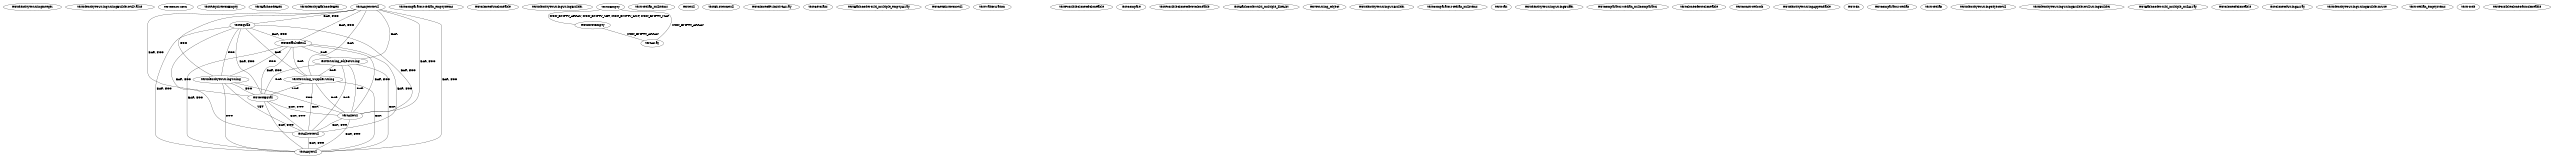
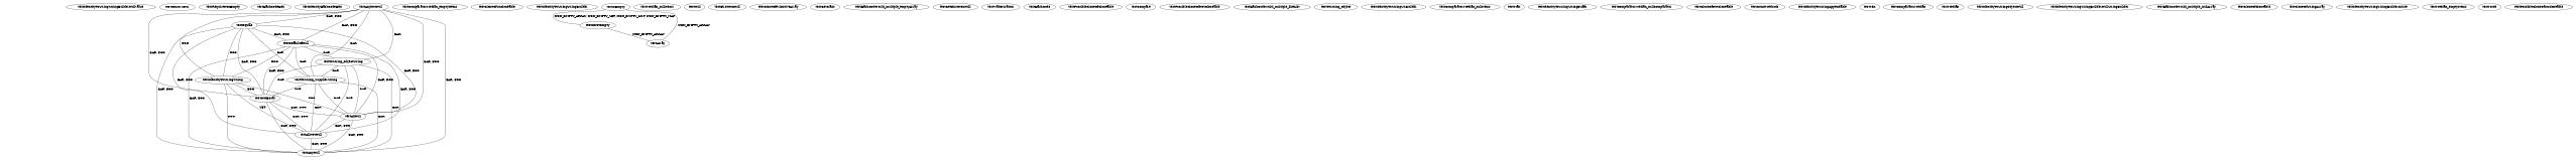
  digraph {
    edge [dir=none]
-   testIdentityToStringInteger
    testIdentityToStringStringBuilderNullValue
    testConstructor
    testRequireNonEmpty
    testHashCodeHex
    testIdentityHashCodeHex
    testAnyNotNull
    testEquals
    testDefaultIfNull
    testIdentityToStringString
    testToString_ObjectString
    testToString_SupplierString
    testNotEqual
    testAllNull
    testAnyNull
    testAllNotNull
    testComparatorMedian_emptyItems
    testCloneOfUncloneable
    testIdentityToStringStringBuilder
    testIsEmpty
    testIsNotEmpty
    testArray
    testMedian_nullItems
    testNull
    testFirstNonNull
    testCloneOfPrimitiveArray
    testGetClass
    testHashCodeMulti_multiple_emptyArray
    testGetFirstNonNull
    testWaitDuration
+   testHashCode
    testPossibleCloneOfCloneable
    testCompare
    testPossibleCloneOfNotCloneable
    testHashCodeMulti_multiple_likeList
    testToString_Object
    testIdentityToStringStrBuilder
    testComparatorMedian_nullItems
    testMax
    testIdentityToStringStringBuffer
    testComparatorMedian_nullComparator
    testCloneOfNotCloneable
    testConstMethods
    testIdentityToStringAppendable
    testMin
    testComparatorMedian
    testMedian
    testIdentityToStringObjectNull
    testIdentityToStringStringBuilderNullStringBuilder
    testHashCodeMulti_multiple_nullArray
    testCloneOfCloneable
    testCloneOfStringArray
    testIdentityToStringStringBuilderInUse
    testMedian_emptyItems
    testMode
    testPossibleCloneOfUncloneable
    testAnyNotNull -> testEquals [label=" BAR, FOO"]
    testAnyNotNull -> testDefaultIfNull [label=" BAR, FOO"]
    testAnyNotNull -> testIdentityToStringString [label=" FOO"]
    testAnyNotNull -> testToString_ObjectString [label=" BAR"]
    testAnyNotNull -> testToString_SupplierString [label=" BAR"]
    testAnyNotNull -> testNotEqual [label=" BAR, FOO"]
    testAnyNotNull -> testAllNull [label=" BAR, FOO"]
    testAnyNotNull -> testAnyNull [label=" BAR, FOO"]
    testEquals -> testDefaultIfNull [label=" BAR, FOO"]
    testEquals -> testIdentityToStringString [label=" FOO"]
    testEquals -> testToString_SupplierString [label=" BAR"]
    testEquals -> testNotEqual [label=" BAR, FOO"]
    testEquals -> testAllNull [label=" BAR, FOO"]
    testEquals -> testAnyNull [label=" BAR, FOO"]
    testEquals -> testAllNotNull [label=" BAR, FOO"]
    testDefaultIfNull -> testIdentityToStringString [label=" FOO"]
    testDefaultIfNull -> testToString_ObjectString [label=" BAR"]
    testDefaultIfNull -> testToString_SupplierString [label=" BAR"]
    testDefaultIfNull -> testNotEqual [label=" BAR, FOO"]
    testDefaultIfNull -> testAllNull [label=" BAR, FOO"]
    testDefaultIfNull -> testAnyNull [label=" BAR, FOO"]
    testDefaultIfNull -> testAllNotNull [label=" BAR, FOO"]
    testIdentityToStringString -> testNotEqual [label=" FOO"]
    testIdentityToStringString -> testAllNull [label=" FOO"]
    testIdentityToStringString -> testAnyNull [label=" FOO"]
    testIdentityToStringString -> testAllNotNull [label=" SET"]
    testToString_ObjectString -> testToString_SupplierString [label=" BAR"]
    testToString_ObjectString -> testNotEqual [label=" BAR"]
    testToString_ObjectString -> testAllNull [label=" BAR"]
    testToString_ObjectString -> testAnyNull [label=" BAR"]
    testToString_ObjectString -> testAllNotNull [label=" BAR"]
-   testToString_SupplierString -> testNotEqual [label=" MAP"]
+   testToString_SupplierString -> testNotEqual [label=" BAR"]
    testToString_SupplierString -> testAllNull [label=" BAR"]
    testToString_SupplierString -> testAnyNull [label=" BAR"]
    testToString_SupplierString -> testAllNotNull [label=" BAR"]
    testNotEqual -> testAllNull [label=" BAR, FOO"]
    testNotEqual -> testAnyNull [label=" BAR, FOO"]
    testNotEqual -> testAllNotNull [label=" BAR, FOO"]
    testAllNull -> testAnyNull [label=" BAR, FOO"]
    testAllNull -> testAllNotNull [label=" BAR, FOO"]
    testAllNotNull -> testAnyNull [label=" BAR, FOO"]
    testIsEmpty -> testIsNotEmpty [label=" NON_EMPTY_ARRAY, NON_EMPTY_SET, NON_EMPTY_LIST, NON_EMPTY_MAP"]
    testIsEmpty -> testArray [label=" NON_EMPTY_ARRAY"]
    testIsNotEmpty -> testArray [label=" NON_EMPTY_ARRAY"]
  }
